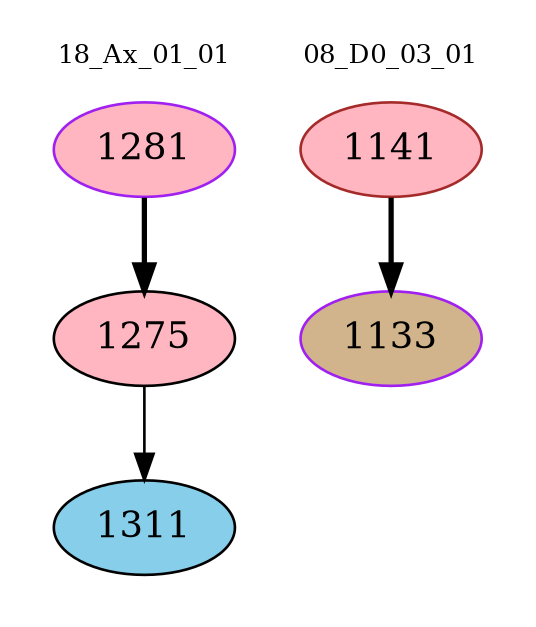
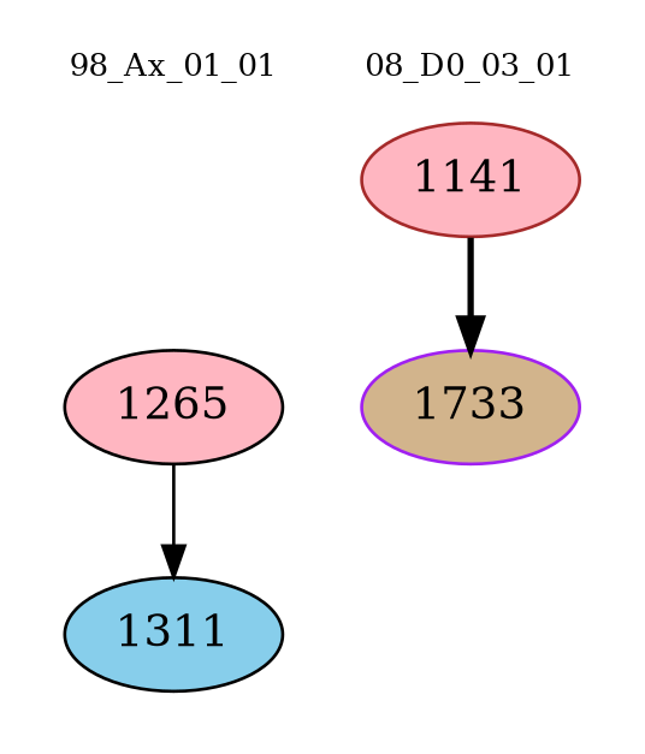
  digraph {
    node [color=purple fillcolor=lightpink style=filled]
    edge [color=black style=bold]
-   n1 [label=1281]
-   n2 [color=black label=1275]
+   n2 [color=black label=1265]
    n3 [color=black fillcolor=skyblue label=1311]
    n4 [color=brown label=1141]
-   n5 [fillcolor=tan label=1133]
+   n5 [fillcolor=tan label=1733]
    subgraph cluster_1 {
      color=white
      fontsize=10
-     label="18_Ax_01_01"
-     n1
+     label="98_Ax_01_01"
      n2
      n3
    }
    subgraph cluster_2 {
      color=white
      fontsize=10
      label="08_D0_03_01"
      n4
      n5
    }
-   n1 -> n2
    n2 -> n3 [style=solid]
    n4 -> n5
  }
